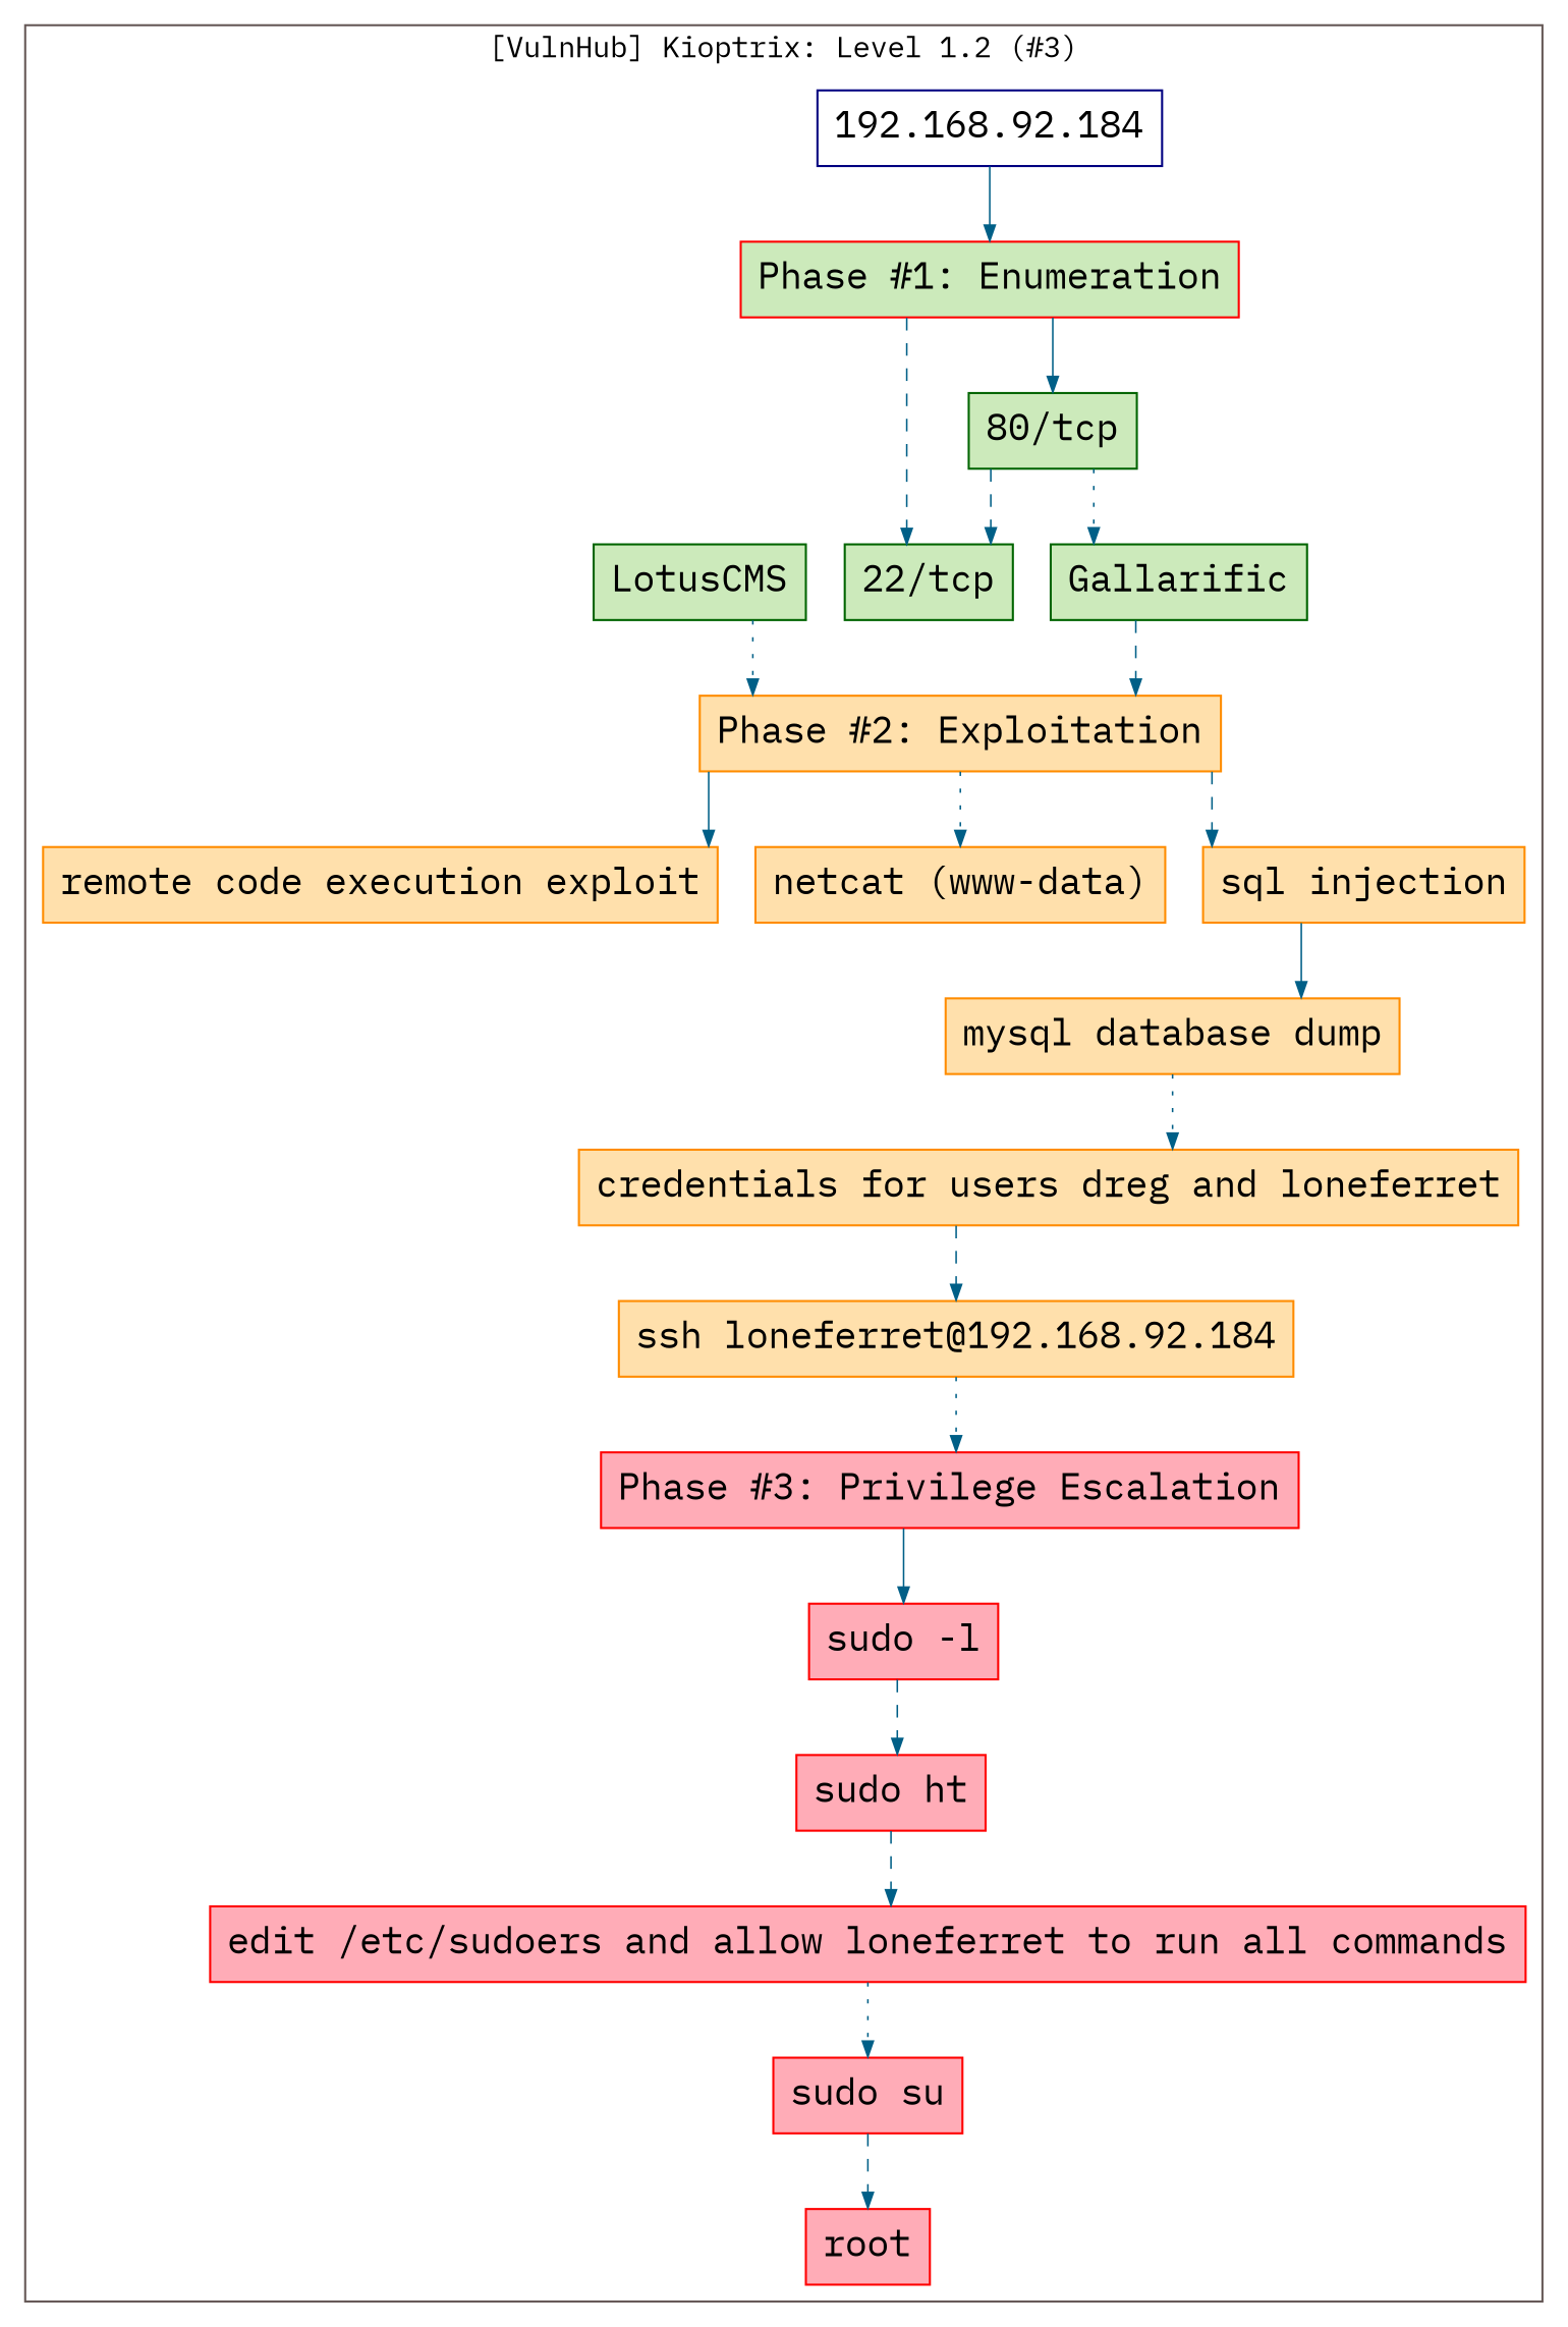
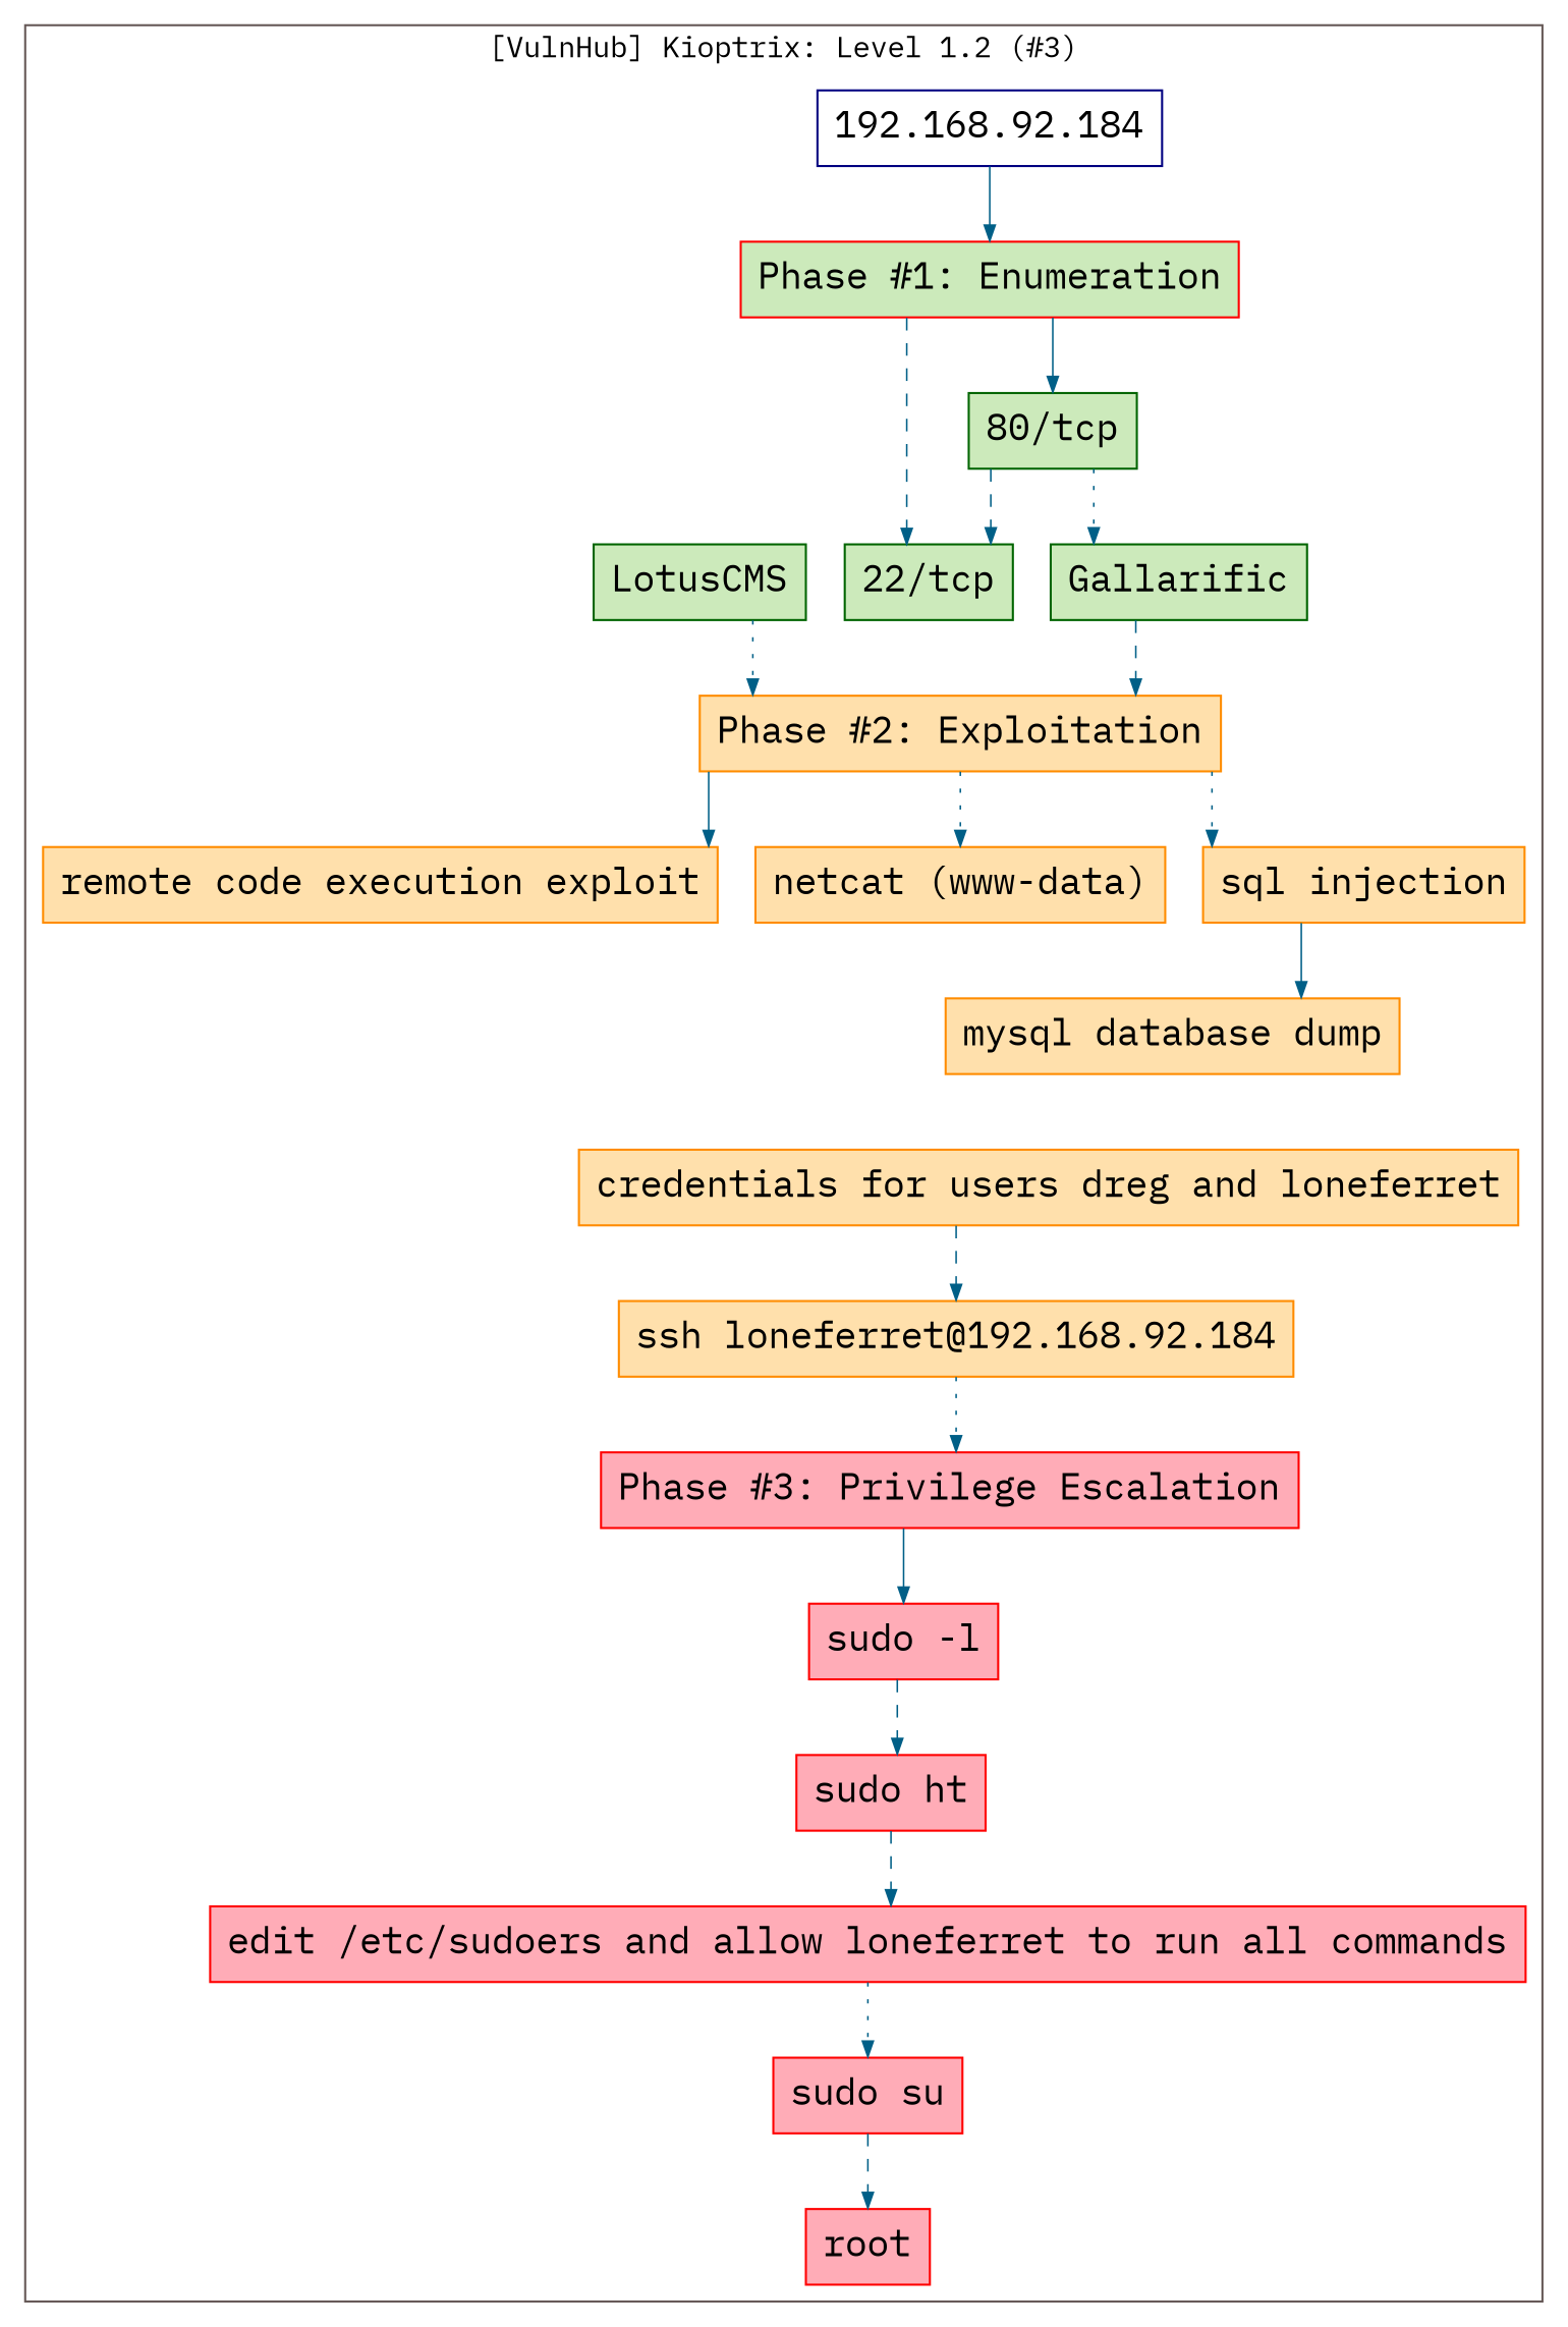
  digraph {
    bgcolor="#ffffff"
    fixedsize=true
    fontname="IBM Plex Mono"
    nodesdictep=1.0
    splines=ortho
    node [color=red fillcolor="#ffe0ac" fontname="IBM Plex Mono" fontsize=18 shape=box style="filled,solid"]
    edge [arrowsize=0.75 color="#005f87" fontname="IBM Plex Mono" penwidth=0.75 style=dashed]
    n1 [color=navyblue fillcolor="#ffffff" label="192.168.92.184" width=0.25]
    n2 [fillcolor="#cceabb" label="Phase #1: Enumeration" width=0.25]
    n3 [fillcolor="#ffacb7" label="Phase #3: Privilege Escalation" width=0.25]
    n4 [fillcolor="#ffacb7" label="sudo -l" width=0.25]
    n5 [fillcolor="#ffacb7" label="sudo ht" width=0.25]
    n6 [fillcolor="#ffacb7" label="edit /etc/sudoers and allow loneferret to run all commands" width=0.25]
    n7 [fillcolor="#ffacb7" label="sudo su" width=0.25]
    n8 [fillcolor="#ffacb7" label=root width=0.25]
    n9 [color=darkgreen fillcolor="#cceabb" label=LotusCMS width=0.25]
    n10 [color=darkorange label="Phase #2: Exploitation" width=0.25]
    n11 [color=darkorange label="remote code execution exploit" width=0.25]
    n12 [color=darkorange label="netcat (www-data)" width=0.25]
    n13 [color=darkgreen fillcolor="#cceabb" label="22/tcp" width=0.25]
    n14 [color=darkgreen fillcolor="#cceabb" label="80/tcp" width=0.25]
    n15 [color=darkgreen fillcolor="#cceabb" label=Gallarific width=0.25]
    n16 [color=darkorange label="sql injection" width=0.25]
    n17 [color=darkorange label="mysql database dump" width=0.25]
    n18 [color=darkorange label="credentials for users dreg and loneferret" width=0.25]
    n19 [color=darkorange label="ssh loneferret@192.168.92.184" width=0.25]
    subgraph cluster_1 {
      color="#665957"
      label="[VulnHub] Kioptrix: Level 1.2 (#3)"
      n1
      n2
      n3
      n4
      n5
      n6
      n7
      n8
      n9
      n10
      n11
      n12
      n13
      n14
      n15
      n16
      n17
      n18
      n19
    }
    n1 -> n2 [style=solid]
    n2 -> n13
    n2 -> n14 [style=solid]
    n3 -> n4 [style=solid]
    n4 -> n5
    n5 -> n6
    n6 -> n7 [style=dotted]
    n7 -> n8
    n9 -> n10 [style=dotted]
    n10 -> n11 [style=solid]
    n10 -> n12 [style=dotted]
-   n10 -> n16
+   n10 -> n16 [style=dotted]
    n14 -> n13
    n14 -> n15 [style=dotted]
    n15 -> n10
    n16 -> n17 [style=solid]
-   n17 -> n18 [style=dotted]
    n18 -> n19
    n19 -> n3 [style=dotted]
  }
